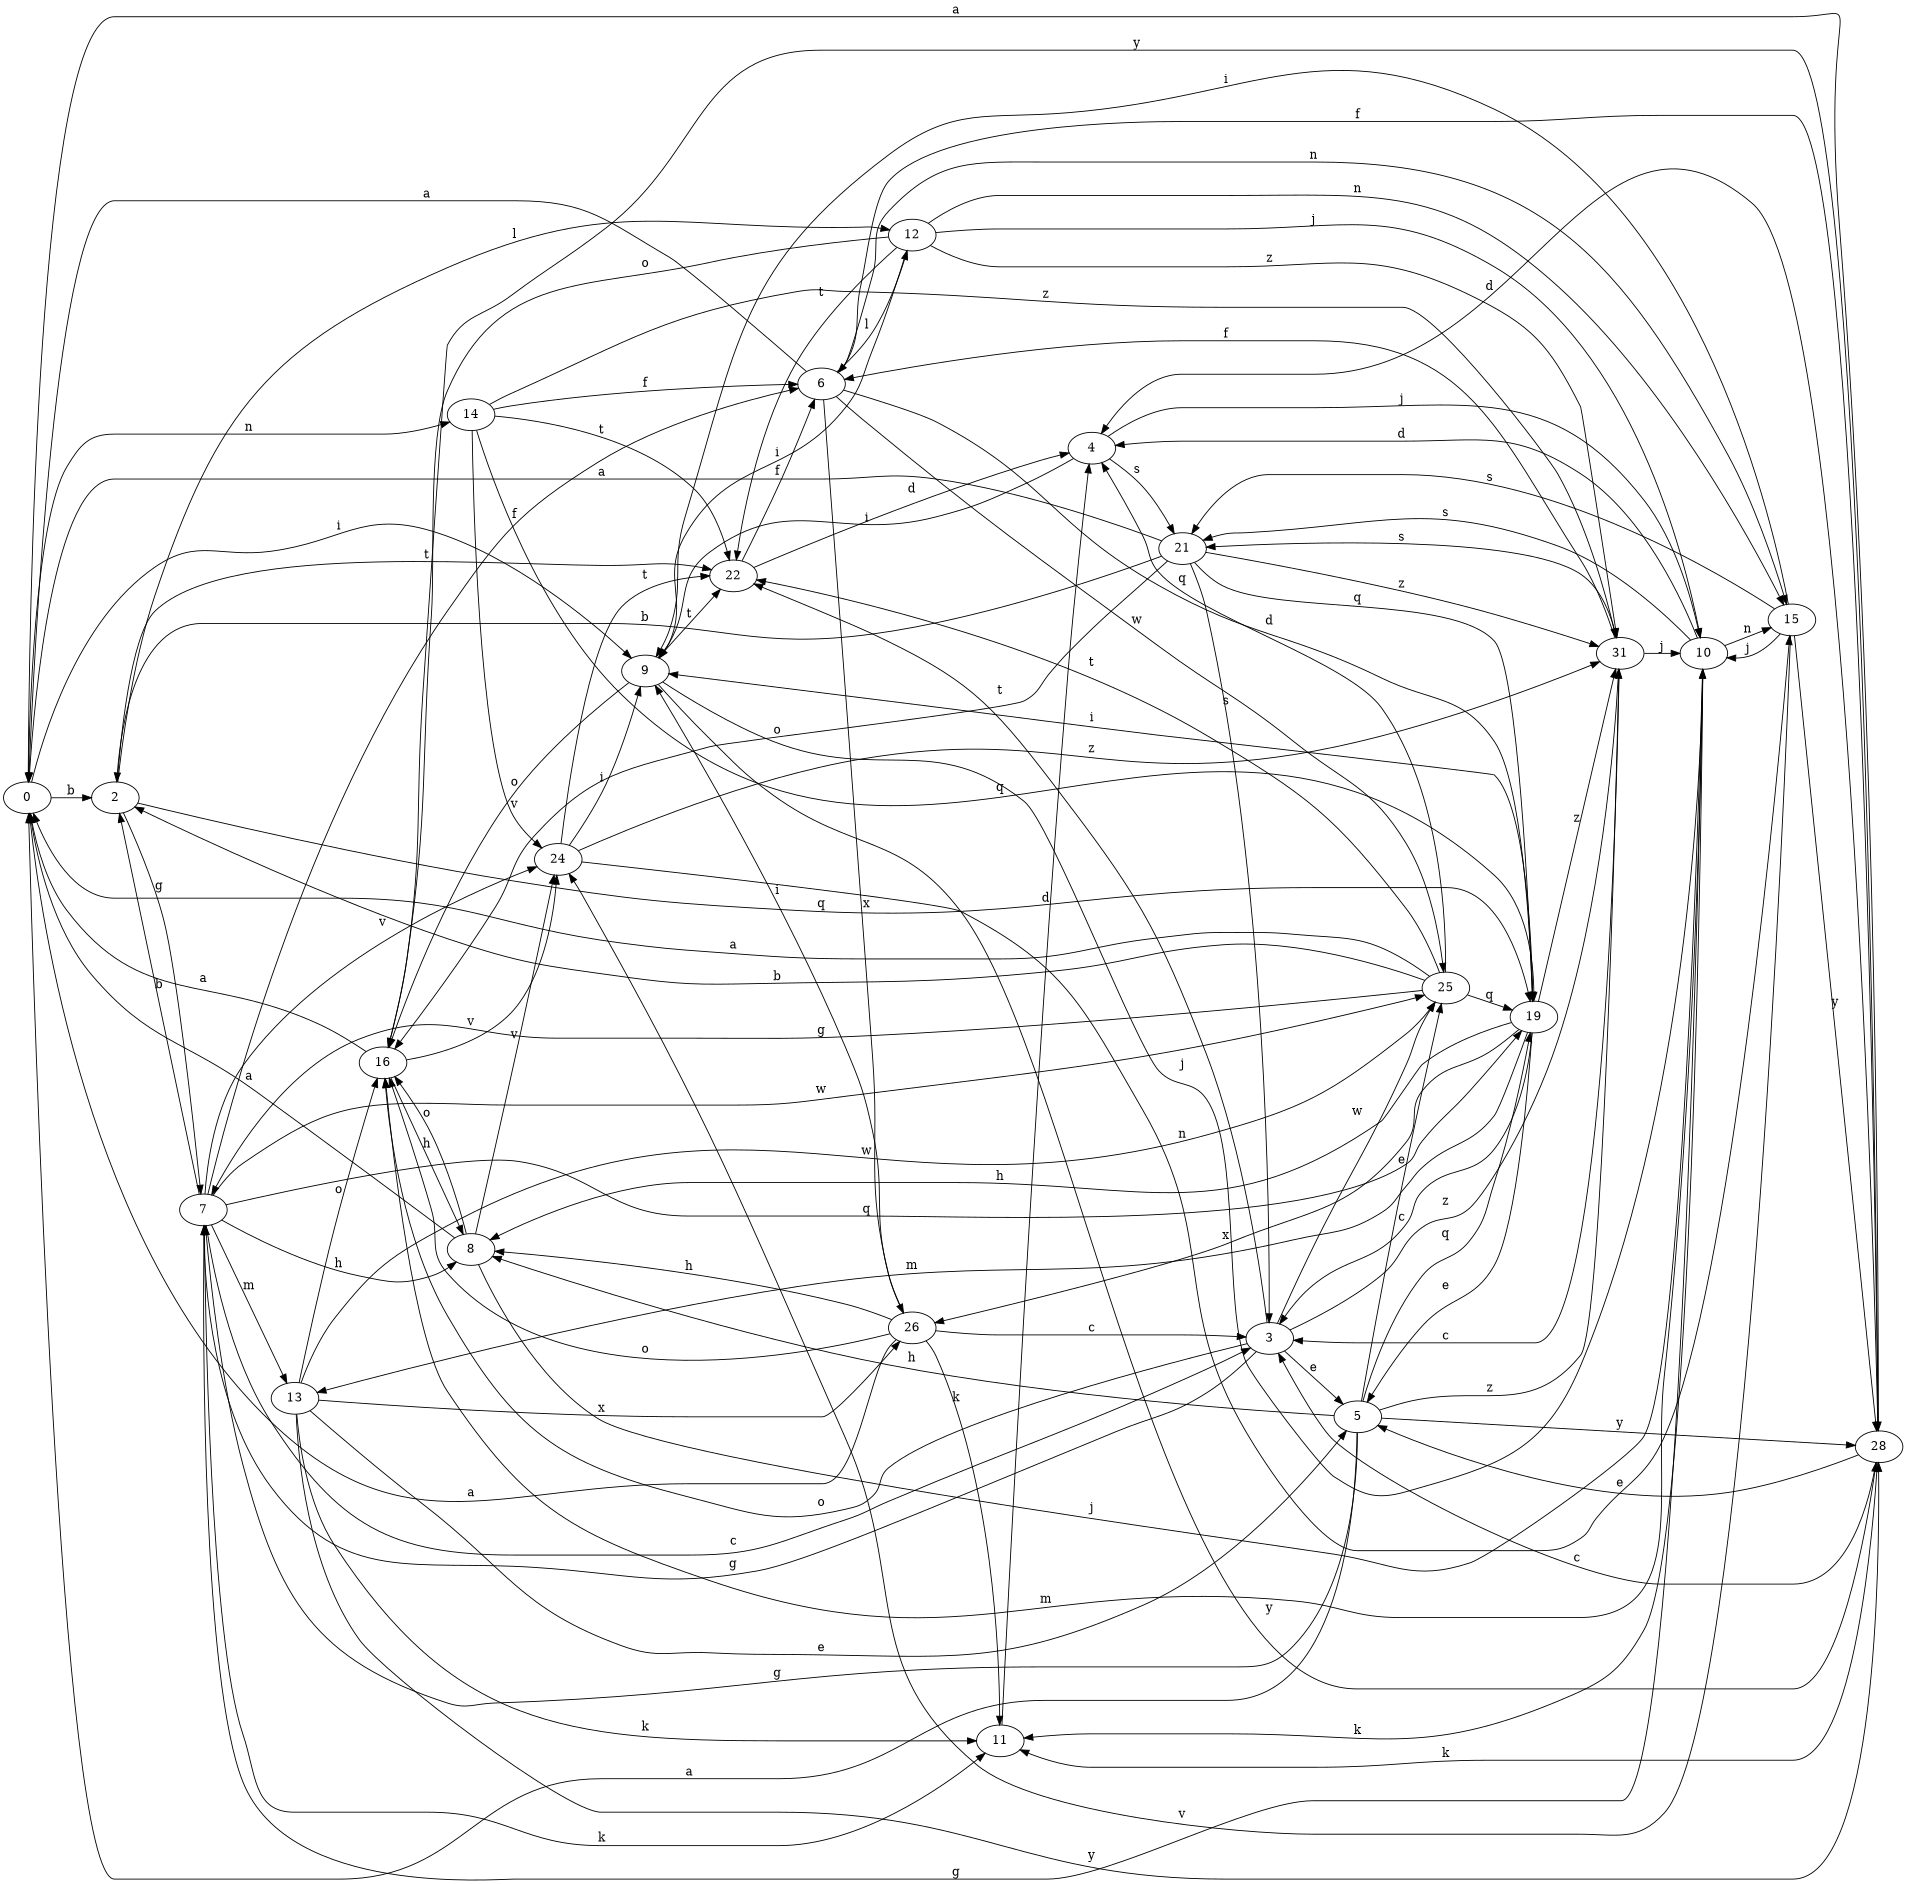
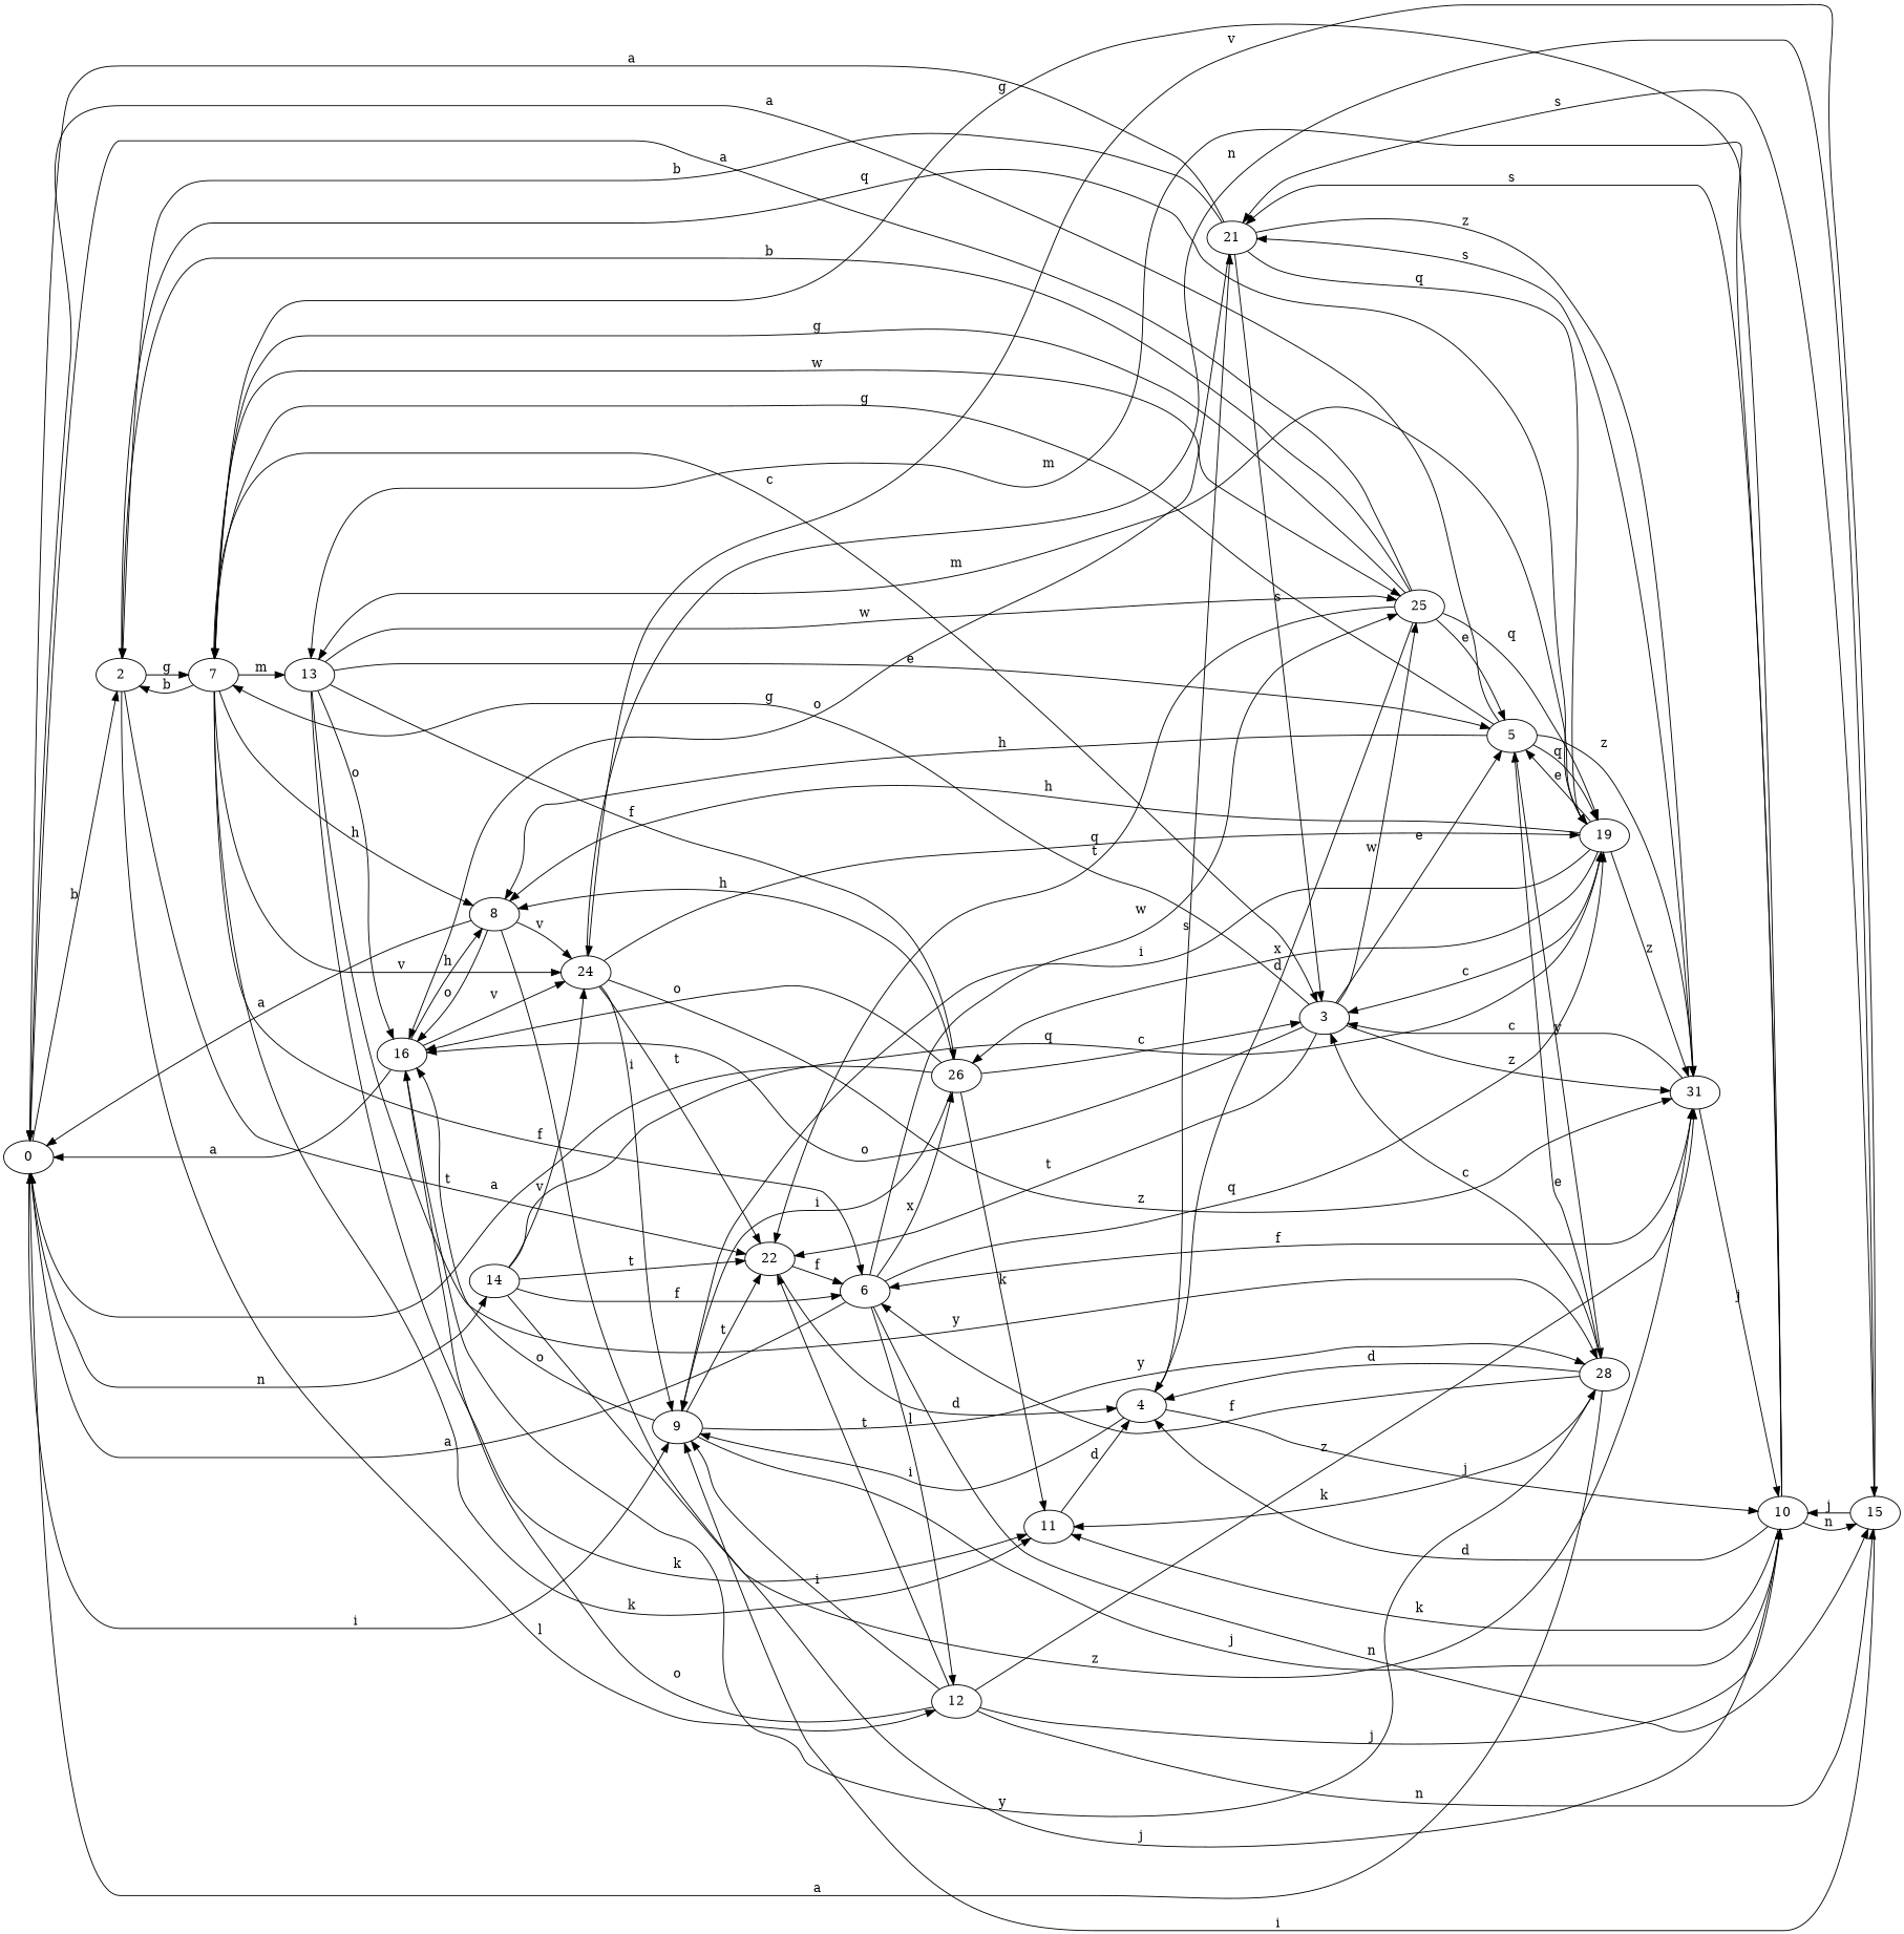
  strict digraph {
    rankdir=LR
    0
    2
    9
    14
    7
    12
    19
    22
    16
    10
    28
    31
    6
    24
    3
    25
    8
    11
    13
    15
    5
    26
    4
    21
    0 -> 2 [label=b]
    0 -> 9 [label=i]
    0 -> 14 [label=n]
    2 -> 7 [label=g]
    2 -> 12 [label=l]
    2 -> 19 [label=q]
    2 -> 22 [label=t]
    9 -> 22 [label=t]
    9 -> 16 [label=o]
    9 -> 10 [label=j]
    9 -> 28 [label=y]
    14 -> 19 [label=q]
    14 -> 22 [label=t]
    14 -> 31 [label=z]
    14 -> 6 [label=f]
    14 -> 24 [label=v]
    7 -> 2 [label=b]
-   7 -> 19 [label=q]
+   24 -> 19 [label=q]
    7 -> 6 [label=f]
    7 -> 24 [label=v]
    7 -> 3 [label=c]
    7 -> 25 [label=w]
    7 -> 8 [label=h]
    7 -> 11 [label=k]
    7 -> 13 [label=m]
    12 -> 9 [label=i]
    12 -> 22 [label=t]
    12 -> 16 [label=o]
    12 -> 10 [label=j]
    12 -> 31 [label=z]
    12 -> 15 [label=n]
    19 -> 9 [label=i]
    19 -> 31 [label=z]
    19 -> 3 [label=c]
    19 -> 8 [label=h]
    19 -> 13 [label=m]
    19 -> 5 [label=e]
    19 -> 26 [label=x]
    22 -> 6 [label=f]
    22 -> 4 [label=d]
    16 -> 0 [label=a]
    16 -> 28 [label=y]
    16 -> 24 [label=v]
    16 -> 8 [label=h]
    10 -> 7 [label=g]
    10 -> 11 [label=k]
-   10 -> 16 [label=m]
+   10 -> 13 [label=m]
    10 -> 15 [label=n]
    10 -> 4 [label=d]
    10 -> 21 [label=s]
    28 -> 0 [label=a]
    28 -> 6 [label=f]
    28 -> 3 [label=c]
    28 -> 11 [label=k]
    28 -> 5 [label=e]
    28 -> 4 [label=d]
    31 -> 10 [label=j]
    31 -> 6 [label=f]
    31 -> 3 [label=c]
    31 -> 21 [label=s]
    6 -> 0 [label=a]
    6 -> 12 [label=l]
    6 -> 19 [label=q]
    6 -> 25 [label=w]
    6 -> 15 [label=n]
    6 -> 26 [label=x]
    24 -> 9 [label=i]
    24 -> 22 [label=t]
    24 -> 31 [label=z]
    24 -> 15 [label=n]
    3 -> 7 [label=g]
    3 -> 22 [label=t]
    3 -> 16 [label=o]
    3 -> 31 [label=z]
    3 -> 25 [label=w]
    3 -> 5 [label=e]
    25 -> 0 [label=a]
    25 -> 2 [label=b]
    25 -> 7 [label=g]
    25 -> 19 [label=q]
    25 -> 22 [label=t]
-   5 -> 25 [label=e]
+   25 -> 5 [label=e]
    25 -> 4 [label=d]
    8 -> 0 [label=a]
    8 -> 16 [label=o]
    8 -> 10 [label=j]
    8 -> 24 [label=v]
    11 -> 4 [label=d]
    13 -> 16 [label=o]
    13 -> 28 [label=y]
    13 -> 25 [label=w]
    13 -> 11 [label=k]
    13 -> 5 [label=e]
-   13 -> 26 [label=x]
+   13 -> 26 [label=f]
    15 -> 9 [label=i]
    15 -> 10 [label=j]
-   15 -> 28 [label=y]
    15 -> 24 [label=v]
    15 -> 21 [label=s]
    5 -> 0 [label=a]
    5 -> 7 [label=g]
    5 -> 19 [label=q]
    5 -> 28 [label=y]
    5 -> 31 [label=z]
    5 -> 8 [label=h]
    26 -> 0 [label=a]
    26 -> 9 [label=i]
    26 -> 16 [label=o]
    26 -> 3 [label=c]
    26 -> 8 [label=h]
    26 -> 11 [label=k]
    4 -> 9 [label=i]
    4 -> 10 [label=j]
    4 -> 21 [label=s]
    21 -> 0 [label=a]
    21 -> 2 [label=b]
    21 -> 19 [label=q]
    21 -> 16 [label=o]
    21 -> 31 [label=z]
    21 -> 3 [label=s]
  }
